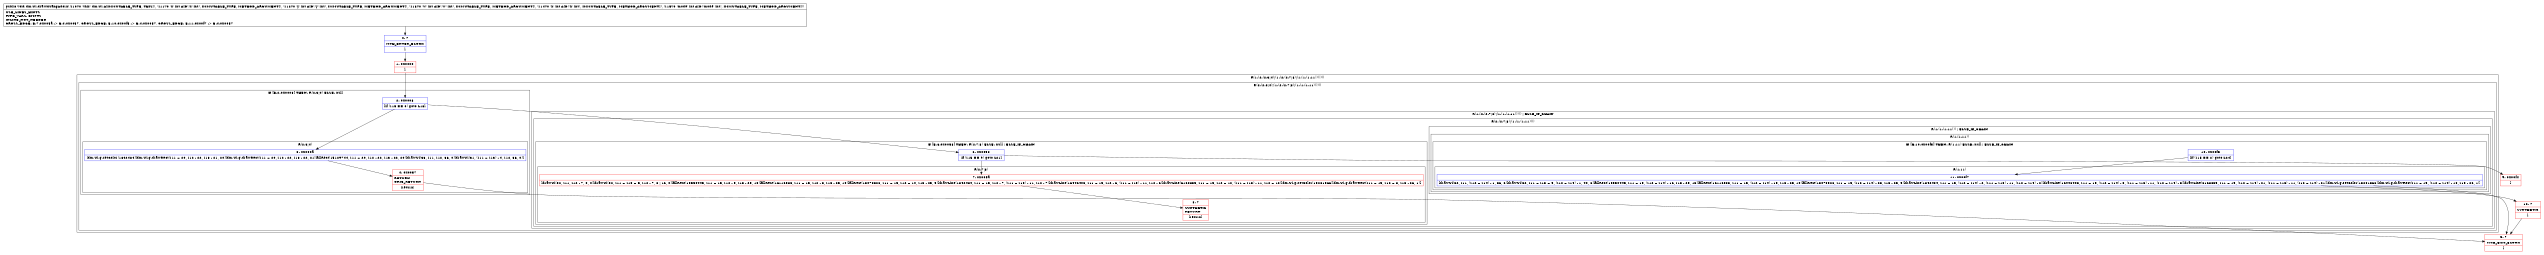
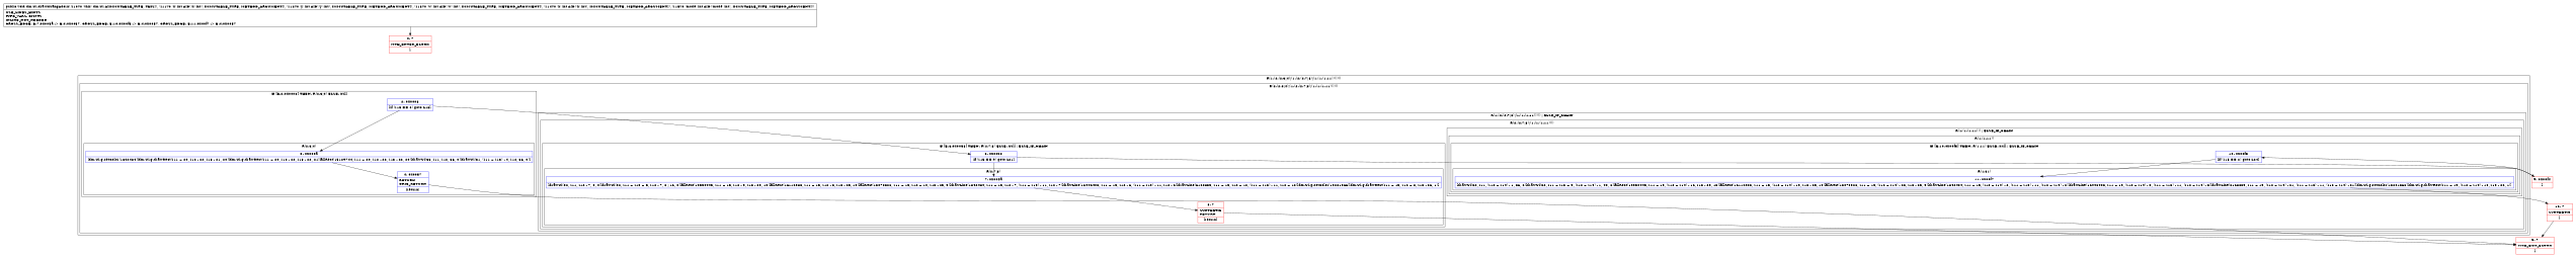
  digraph {
    node [color=blue shape=record]
    n1 [label="{3\:\ 0x000a|ldm.Ui.g.setColor(1842484)ldm.Ui.g.drawRect(r11 + 20, r12 \- 22, r13 \- 21, 20)ldm.Ui.g.drawRect(r11 + 20, r12 \- 22, r13 \- 22, 21)lfillRect(15129744, r11 + 20, r12 \- 22, r13 \- 22, 20)ldrawUi(33, r11, r12, 36, 0)ldrawUi(31, (r11 + r13) \- 4, r12, 36, 0)l}"]
-   n2 [color=red label="{4\:\ 0x0057|RETURN\lORIG_RETURN\l|lreturnl}"]
+   n2 [label="{4\:\ 0x0057|RETURN\lORIG_RETURN\l|lreturnl}"]
    n3 [label="{2\:\ 0x0008|lif (r15 == 0) goto L18l}"]
-   n4 [color=red label="{7\:\ 0x005a|ldrawUi(32, r11, r12 \- 7, 0, 0)ldrawUi(32, r11 + r13 + 5, r12 \- 7, 8 \| 16, 0)lfillRect(13550445, r11 + 15, r12 \- 5, r13 \- 25, 13)lfillRect(16116383, r11 + 15, r12 \- 3, r13 \- 25, 10)lfillRect(13078326, r11 + 15, r12 + 10, r13 \- 25, 5)ldrawLine(1842484, r11 + 15, r12 \- 7, (r11 + r13) \- 11, r12 \- 7)ldrawLine(16446403, r11 + 15, r12 \- 6, (r11 + r13) \- 11, r12 \- 6)ldrawLine(6168835, r11 + 15, r12 + 12, (r11 + r13) \- 11, r12 + 12)ldm.Ui.g.setColor(13281366)ldm.Ui.g.drawRect(r11 + 15, r12 + 8, r13 \- 26, 1)l}"]
+   n4 [label="{7\:\ 0x005a|ldrawUi(32, r11, r12 \- 7, 0, 0)ldrawUi(32, r11 + r13 + 5, r12 \- 7, 8 \| 16, 0)lfillRect(13550445, r11 + 15, r12 \- 5, r13 \- 25, 13)lfillRect(16116383, r11 + 15, r12 \- 3, r13 \- 25, 10)lfillRect(13078326, r11 + 15, r12 + 10, r13 \- 25, 5)ldrawLine(1842484, r11 + 15, r12 \- 7, (r11 + r13) \- 11, r12 \- 7)ldrawLine(16446403, r11 + 15, r12 \- 6, (r11 + r13) \- 11, r12 \- 6)ldrawLine(6168835, r11 + 15, r12 + 12, (r11 + r13) \- 11, r12 + 12)ldm.Ui.g.setColor(13281366)ldm.Ui.g.drawRect(r11 + 15, r12 + 8, r13 \- 26, 1)l}"]
    n5 [color=red label="{8\:\ ?|SYNTHETIC\lRETURN\l|lreturnl}"]
    n6 [label="{6\:\ 0x0058|lif (r15 == 9) goto L21l}"]
    n7 [label="{11\:\ 0x00f7|ldrawUi(32, r11, (r12 + r14) \- 1, 36, 6)ldrawUi(32, r11 + r13 + 5, (r12 + r14) \- 1, 40, 6)lfillRect(13550445, r11 + 15, (r12 + r14) \- 16, r13 \- 25, 13)lfillRect(16116383, r11 + 15, (r12 + r14) \- 15, r13 \- 25, 10)lfillRect(13078326, r11 + 15, (r12 + r14) \- 23, r13 \- 25, 5)ldrawLine(1842484, r11 + 15, (r12 + r14) \- 2, (r11 + r13) \- 11, (r12 + r14) \- 2)ldrawLine(16446403, r11 + 15, (r12 + r14) \- 3, (r11 + r13) \- 11, (r12 + r14) \- 3)ldrawLine(6168835, r11 + 15, (r12 + r14) \- 21, (r11 + r13) \- 11, (r12 + r14) \- 21)ldm.Ui.g.setColor(13281366)ldm.Ui.g.drawRect(r11 + 15, (r12 + r14) \- 18, r13 \- 26, 1)l}"]
    n8 [label="{10\:\ 0x00f5|lif (r15 == 2) goto L24l}"]
    n9 [color=red label="{5\:\ ?|MTH_EXIT_BLOCK\l|l}"]
    n10 [color=red label="{9\:\ 0x00f4|l}"]
    n11 [color=red label="{12\:\ ?|SYNTHETIC\l|l}"]
-   n12 [label="{0\:\ ?|MTH_ENTER_BLOCK\l|l}"]
-   n13 [color=red label="{1\:\ 0x0000|l}"]
+   n12 [color=red label="{0\:\ ?|MTH_ENTER_BLOCK\l|l}"]
    n14 [label="{public void dm.Ui.drawKuangAdorn((r10v0 'this' dm.Ui A[IMMUTABLE_TYPE, THIS]), (r11v0 'x' int A[D('x' int), IMMUTABLE_TYPE, METHOD_ARGUMENT]), (r12v0 'y' int A[D('y' int), IMMUTABLE_TYPE, METHOD_ARGUMENT]), (r13v0 'w' int A[D('w' int), IMMUTABLE_TYPE, METHOD_ARGUMENT]), (r14v0 'h' int A[D('h' int), IMMUTABLE_TYPE, METHOD_ARGUMENT]), (r15v0 'mode' int A[D('mode' int), IMMUTABLE_TYPE, METHOD_ARGUMENT]))  | USE_LINES_HINTS\lTYPE_VARS: EMPTY\lINLINE_NOT_NEEDED\lCROSS_EDGE: B:7:0x005a \-\> B:4:0x0057, CROSS_EDGE: B:10:0x00f5 \-\> B:4:0x0057, CROSS_EDGE: B:11:0x00f7 \-\> B:4:0x0057\l}" color=""]
    subgraph cluster_1 {
      label="R(1:(2:(2:3|4)|(1:(2:(2:7|8)|(1:(1:(1:11)))))))"
      subgraph cluster_2 {
        label="R(2:(2:3|4)|(1:(2:(2:7|8)|(1:(1:(1:11))))))"
        subgraph cluster_3 {
          label="IF [B:2:0x0008] THEN: R(2:3|4) ELSE: null"
          n3
          subgraph cluster_4 {
            label="R(2:3|4)"
            n1
            n2
          }
        }
        subgraph cluster_5 {
          label="R(1:(2:(2:7|8)|(1:(1:(1:11))))) | ELSE_IF_CHAIN\l"
          subgraph cluster_6 {
            label="R(2:(2:7|8)|(1:(1:(1:11))))"
            subgraph cluster_7 {
              label="IF [B:6:0x0058] THEN: R(2:7|8) ELSE: null | ELSE_IF_CHAIN\l"
              n6
              subgraph cluster_8 {
                label="R(2:7|8)"
                n4
                n5
              }
            }
            subgraph cluster_9 {
              label="R(1:(1:(1:11))) | ELSE_IF_CHAIN\l"
              subgraph cluster_10 {
                label="R(1:(1:11))"
                subgraph cluster_11 {
                  label="IF [B:10:0x00f5] THEN: R(1:11) ELSE: null | ELSE_IF_CHAIN\l"
                  n8
                  subgraph cluster_12 {
-                   label="R(1:11)"
+                   label="R(1:31)"
                    n7
                  }
                }
              }
            }
          }
        }
      }
    }
    n1 -> n2
    n2 -> n9
    n3 -> n1
    n3 -> n6 [style=solid]
    n4 -> n5
-   n7 -> n9
+   n5 -> n9
    n6 -> n4
    n6 -> n10 [style=solid]
    n7 -> n11
    n8 -> n7
+   n10 -> n8
    n11 -> n9
-   n12 -> n13
-   n13 -> n3
    n14 -> n12
  }
